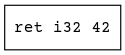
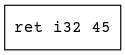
  digraph {
    fontname="Courier Prime"
-   n1 [label="ret i32 42" shape=record fontname="Courier Prime"]
+   n1 [label="  ret i32 45" shape=record fontname="Courier Prime"]
  }
